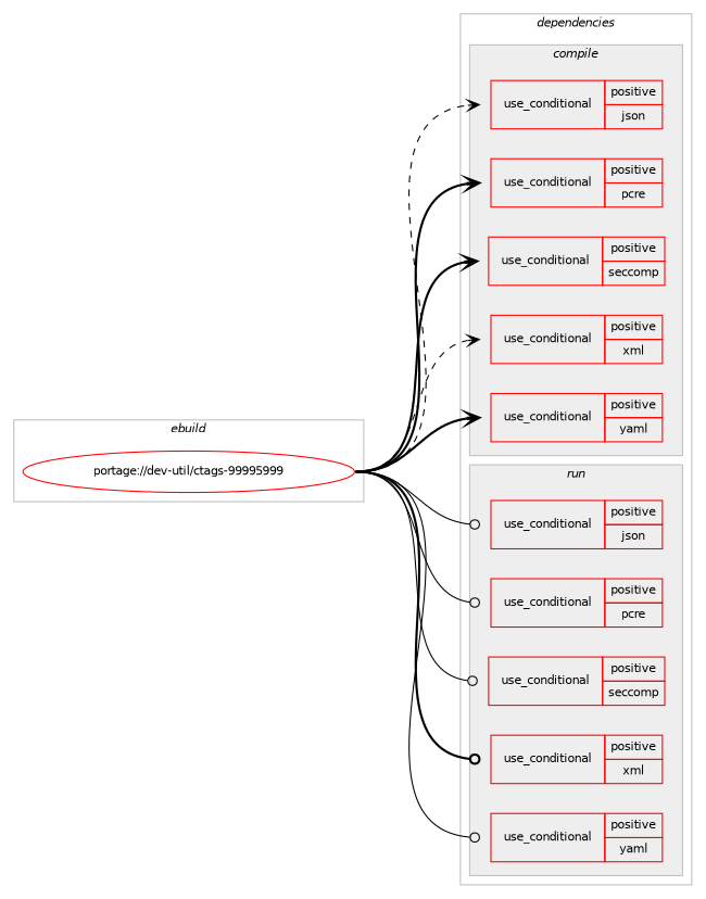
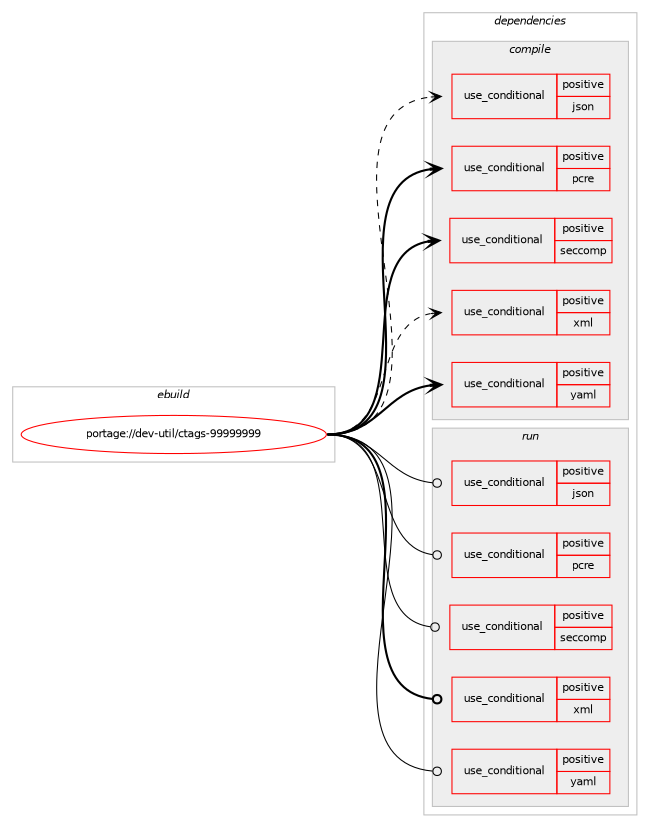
  digraph {
    compound=true
    concentrate=true
    fontname="DejaVu Sans"
    fontsize=10
    newrank=true
    rankdir=LR
    ranksep=1.5
    node [color=red fontname="DejaVu Sans" fontsize=10 shape=none]
    edge [arrowhead=vee headport=w style=bold tailport=e weight=20 fontname="DejaVu Sans"]
-   n1 [label="portage://dev-util/ctags-99995999" width=4 shape=""]
+   n1 [label="portage://dev-util/ctags-99999999" width=4 shape=""]
    n2 [label=<<TABLE BORDER="0" CELLBORDER="1" CELLSPACING="0" CELLPADDING="4"><TR><TD ROWSPAN="3" CELLPADDING="10">use_conditional</TD></TR><TR><TD>positive</TD></TR><TR><TD>json</TD></TR></TABLE>>]
    n3 [label=<<TABLE BORDER="0" CELLBORDER="1" CELLSPACING="0" CELLPADDING="4"><TR><TD ROWSPAN="3" CELLPADDING="10">use_conditional</TD></TR><TR><TD>positive</TD></TR><TR><TD>pcre</TD></TR></TABLE>>]
    n4 [label=<<TABLE BORDER="0" CELLBORDER="1" CELLSPACING="0" CELLPADDING="4"><TR><TD ROWSPAN="3" CELLPADDING="10">use_conditional</TD></TR><TR><TD>positive</TD></TR><TR><TD>seccomp</TD></TR></TABLE>>]
    n5 [label=<<TABLE BORDER="0" CELLBORDER="1" CELLSPACING="0" CELLPADDING="4"><TR><TD ROWSPAN="3" CELLPADDING="10">use_conditional</TD></TR><TR><TD>positive</TD></TR><TR><TD>xml</TD></TR></TABLE>>]
    n6 [label=<<TABLE BORDER="0" CELLBORDER="1" CELLSPACING="0" CELLPADDING="4"><TR><TD ROWSPAN="3" CELLPADDING="10">use_conditional</TD></TR><TR><TD>positive</TD></TR><TR><TD>yaml</TD></TR></TABLE>>]
    n7 [label=<<TABLE BORDER="0" CELLBORDER="1" CELLSPACING="0" CELLPADDING="4"><TR><TD ROWSPAN="3" CELLPADDING="10">use_conditional</TD></TR><TR><TD>positive</TD></TR><TR><TD>json</TD></TR></TABLE>>]
    n8 [label=<<TABLE BORDER="0" CELLBORDER="1" CELLSPACING="0" CELLPADDING="4"><TR><TD ROWSPAN="3" CELLPADDING="10">use_conditional</TD></TR><TR><TD>positive</TD></TR><TR><TD>pcre</TD></TR></TABLE>>]
    n9 [label=<<TABLE BORDER="0" CELLBORDER="1" CELLSPACING="0" CELLPADDING="4"><TR><TD ROWSPAN="3" CELLPADDING="10">use_conditional</TD></TR><TR><TD>positive</TD></TR><TR><TD>seccomp</TD></TR></TABLE>>]
    n10 [label=<<TABLE BORDER="0" CELLBORDER="1" CELLSPACING="0" CELLPADDING="4"><TR><TD ROWSPAN="3" CELLPADDING="10">use_conditional</TD></TR><TR><TD>positive</TD></TR><TR><TD>xml</TD></TR></TABLE>>]
    n11 [label=<<TABLE BORDER="0" CELLBORDER="1" CELLSPACING="0" CELLPADDING="4"><TR><TD ROWSPAN="3" CELLPADDING="10">use_conditional</TD></TR><TR><TD>positive</TD></TR><TR><TD>yaml</TD></TR></TABLE>>]
    subgraph cluster_1 {
      color=gray
      label=<<i>ebuild</i>>
      rank=same
      n1
    }
    subgraph cluster_2 {
      color=gray
      label=<<i>dependencies</i>>
      subgraph cluster_3 {
        color=gray
        fillcolor="#eeeeee"
        label=<<i>compile</i>>
        style=filled
        subgraph sub_4 {
          color=gray
          fillcolor="#eeeeee"
          label=<<i>compile</i>>
          style=filled
          n2
        }
        subgraph sub_5 {
          color=gray
          fillcolor="#eeeeee"
          label=<<i>compile</i>>
          style=filled
          n3
        }
        subgraph sub_6 {
          color=gray
          fillcolor="#eeeeee"
          label=<<i>compile</i>>
          style=filled
          n4
        }
        subgraph sub_7 {
          color=gray
          fillcolor="#eeeeee"
          label=<<i>compile</i>>
          style=filled
          n5
        }
        subgraph sub_8 {
          color=gray
          fillcolor="#eeeeee"
          label=<<i>compile</i>>
          style=filled
          n6
        }
      }
      subgraph cluster_9 {
        color=gray
        fillcolor="#eeeeee"
        label=<<i>compile and run</i>>
        style=filled
      }
      subgraph cluster_10 {
        color=gray
        fillcolor="#eeeeee"
        label=<<i>run</i>>
        style=filled
        subgraph sub_11 {
          color=gray
          fillcolor="#eeeeee"
          label=<<i>run</i>>
          style=filled
          n7
        }
        subgraph sub_12 {
          color=gray
          fillcolor="#eeeeee"
          label=<<i>run</i>>
          style=filled
          n8
        }
        subgraph sub_13 {
          color=gray
          fillcolor="#eeeeee"
          label=<<i>run</i>>
          style=filled
          n9
        }
        subgraph sub_14 {
          color=gray
          fillcolor="#eeeeee"
          label=<<i>run</i>>
          style=filled
          n10
        }
        subgraph sub_15 {
          color=gray
          fillcolor="#eeeeee"
          label=<<i>run</i>>
          style=filled
          n11
        }
      }
    }
    subgraph cluster_16 {
      color=gray
      label=<<i>candidates</i>>
      rank=same
    }
    n1 -> n2 [style=dashed]
    n1 -> n3
    n1 -> n4
    n1 -> n5 [style=dashed]
    n1 -> n6
    n1 -> n7 [arrowhead=odot style=solid]
    n1 -> n8 [arrowhead=odot style=solid]
    n1 -> n9 [arrowhead=odot style=solid]
    n1 -> n10 [arrowhead=odot]
    n1 -> n11 [arrowhead=odot style=solid]
  }
